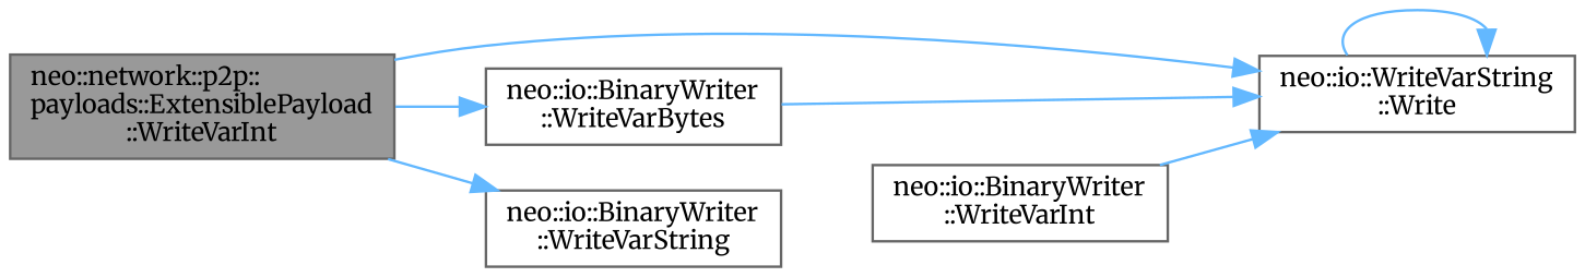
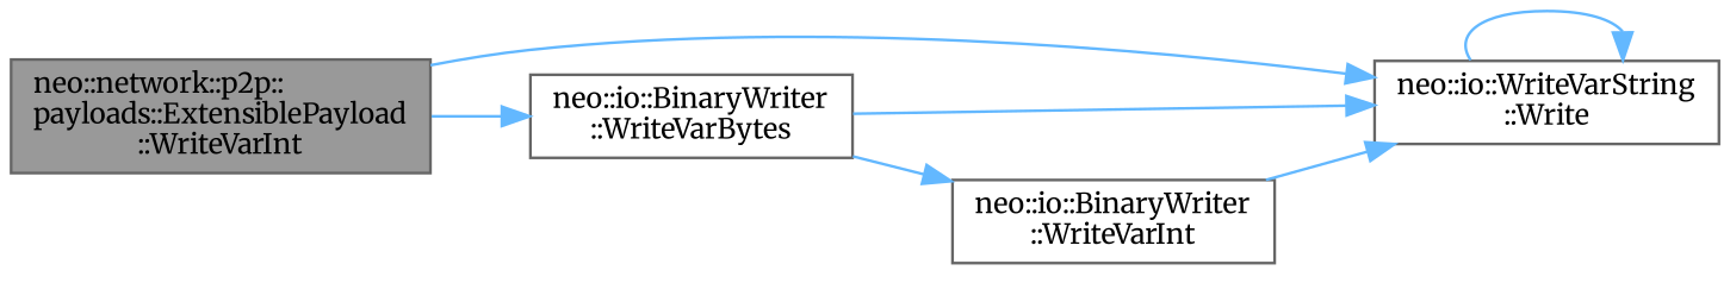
  digraph {
    fontname=Merriweather
    rankdir=LR
    node [color=grey40 fillcolor=white fontname=Merriweather fontsize=10 shape=box style=filled]
    edge [color=steelblue1 fontname=Merriweather fontsize=10 labelfontname=Helvetica labelfontsize=10 style=solid]
    n1 [color=gray40 fillcolor=grey60 fontcolor=black height=0.2 label="neo::network::p2p::\lpayloads::ExtensiblePayload\l::WriteVarInt" width=0.4]
    n2 [height=0.2 label="neo::io::WriteVarString\l::Write" width=0.4]
    n3 [height=0.2 label="neo::io::BinaryWriter\l::WriteVarBytes" width=0.4]
-   n4 [height=0.2 label="neo::io::BinaryWriter\l::WriteVarString" width=0.4]
    n5 [height=0.2 label="neo::io::BinaryWriter\l::WriteVarInt" width=0.4]
    n1 -> n2
    n1 -> n3
-   n1 -> n4
    n2 -> n2
    n3 -> n2
+   n3 -> n5
    n5 -> n2
  }
